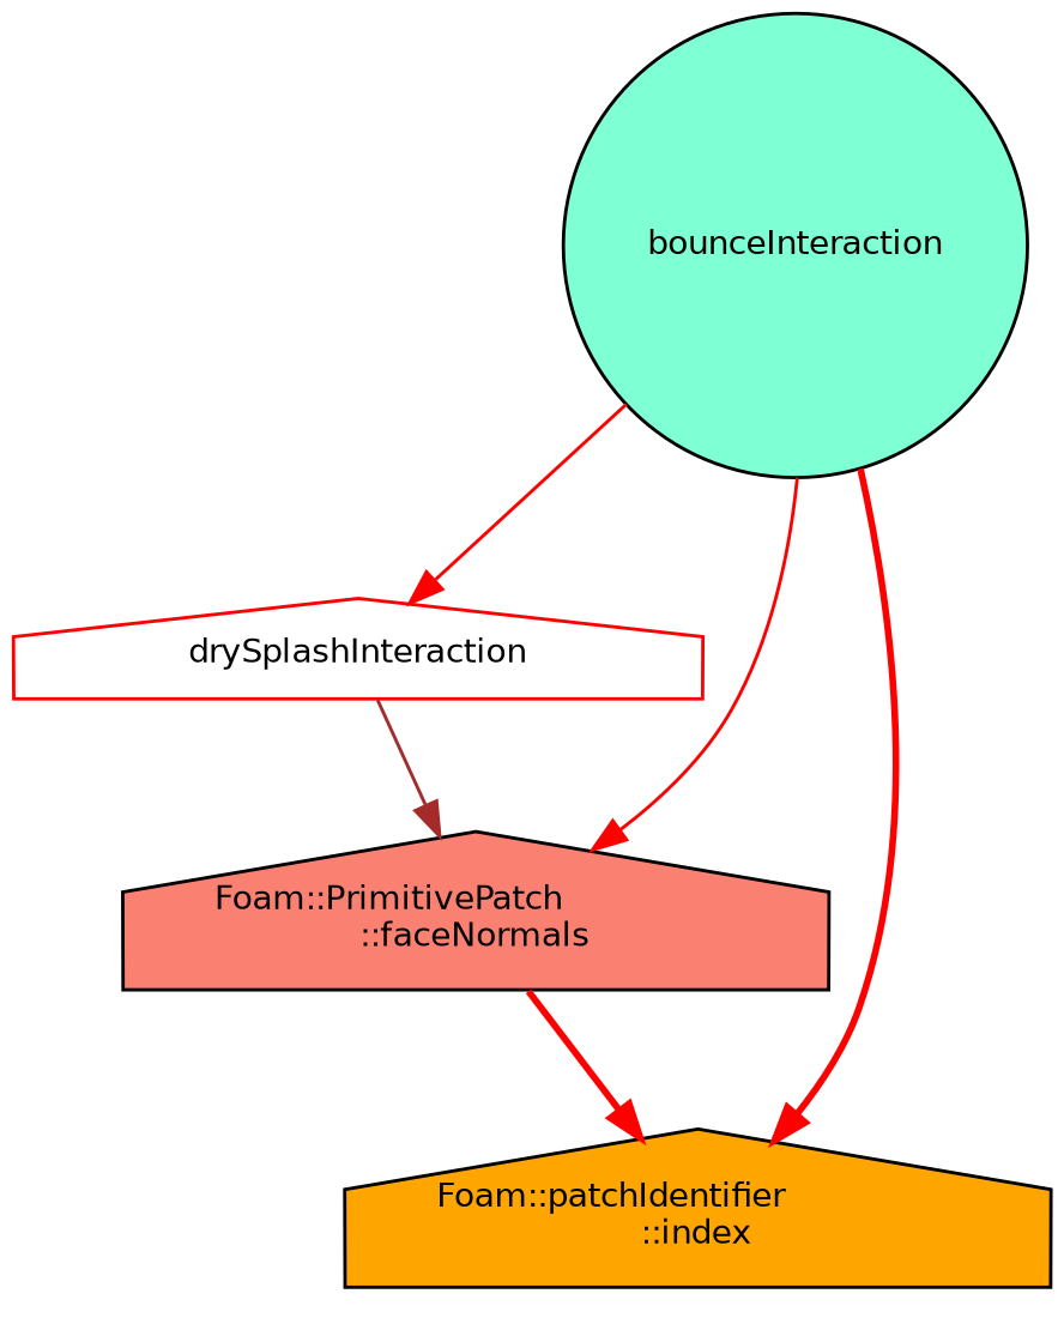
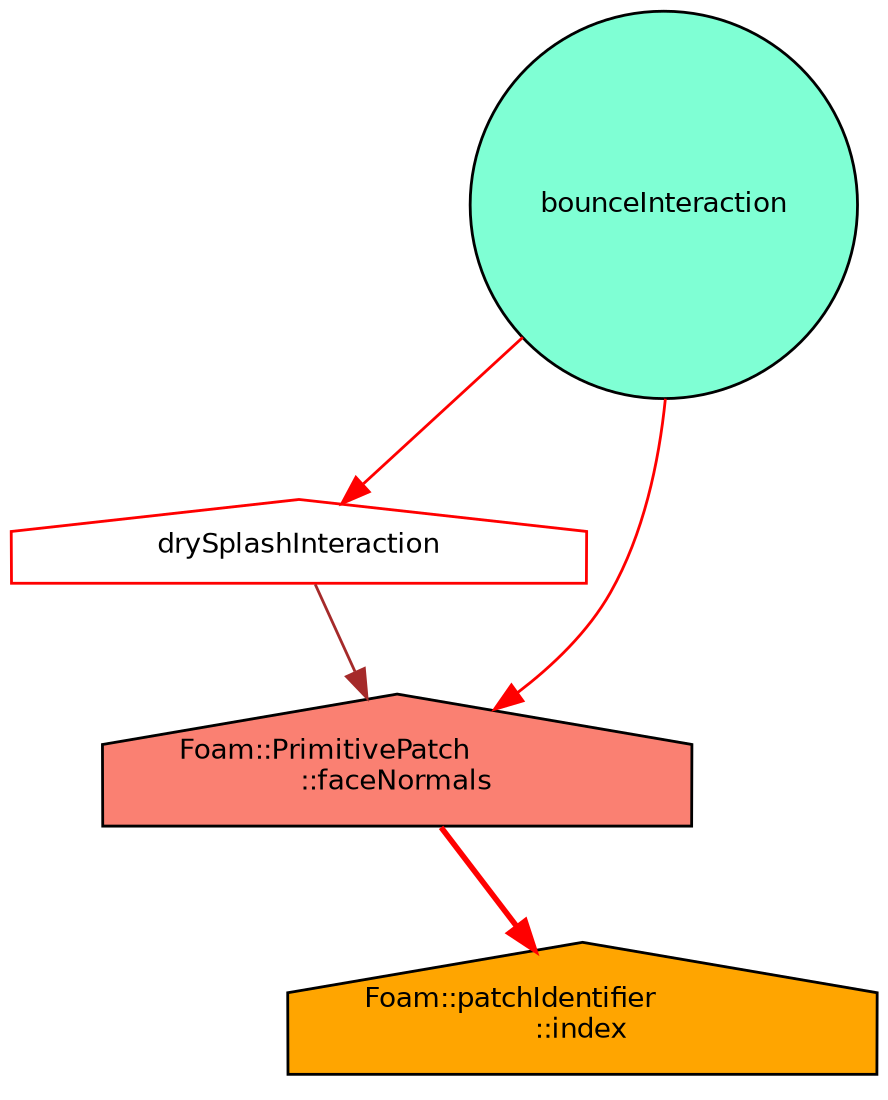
  digraph {
    rankdir=TB
    node [color=black fontname=Helvetica fontsize=10 shape=house style=filled]
    edge [color=red fontname=Helvetica fontsize=10 labelfontname=Helvetica labelfontsize=10 style=solid]
    n1 [fillcolor=aquamarine fontcolor=black height=0.2 label=bounceInteraction shape=circle width=0.4]
    n2 [color=red fillcolor=white height=0.2 label=drySplashInteraction width=0.4]
    n3 [fillcolor=orange height=0.2 label="Foam::patchIdentifier\l::index" width=0.4]
    n4 [fillcolor=salmon height=0.2 label="Foam::PrimitivePatch\l::faceNormals" width=0.4]
    n1 -> n2
-   n1 -> n3 [style=bold]
    n1 -> n4
    n2 -> n4 [color=brown]
    n4 -> n3 [style=bold]
  }
